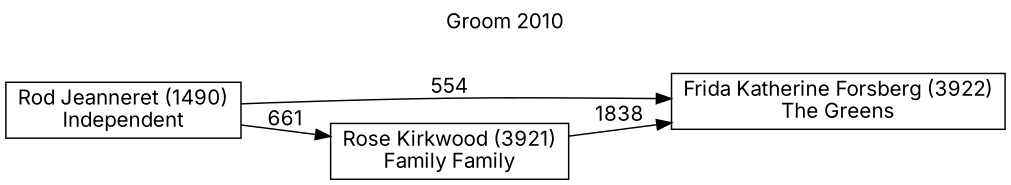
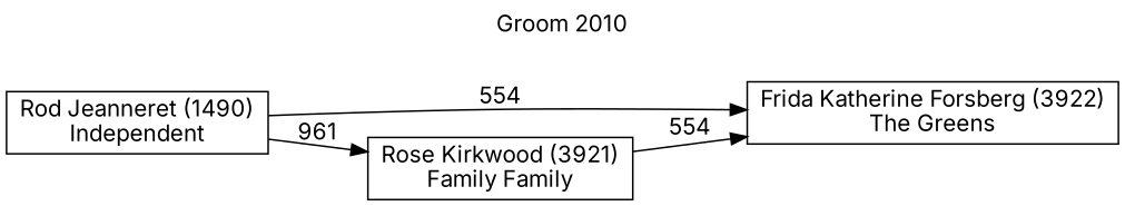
  digraph {
    fontname=Inter
    label="Groom 2010"
    labelloc=t
    mclimit=10
    rankdir=LR
    node [fontname=Inter shape=box]
    edge [fontname=Inter]
    n1 [label="Frida Katherine Forsberg (3922)\nThe Greens"]
    n2 [label="Rod Jeanneret (1490)\nIndependent"]
    n3 [label="Rose Kirkwood (3921)\nFamily Family"]
    n2 -> n1 [label=554]
-   n2 -> n3 [label=661]
-   n3 -> n1 [label=1838]
+   n2 -> n3 [label=961]
+   n3 -> n1 [label=554]
  }
